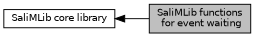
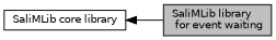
  digraph {
    rankdir=LR
    node [color=black fontname=Helvetica fontsize=10 shape=record style=filled]
    n1 [fillcolor=white height=0.2 label="SaliMLib core library" width=0.4]
-   n2 [fillcolor=grey75 fontcolor=black height=0.2 label="SaliMLib functions\l for event waiting" width=0.4]
+   n2 [fillcolor=grey75 fontcolor=black height=0.2 label="SaliMLib library\l for event waiting" width=0.4]
    n1 -> n2 [dir=back fontname=Helvetica fontsize=10 labelfontname=Helvetica labelfontsize=10 shape=plaintext style=solid]
  }
